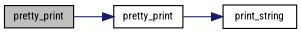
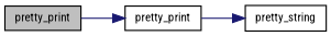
  digraph {
    rankdir=LR
    fontname="Roboto Condensed"
    node [color=black fillcolor=white fontname="Roboto Condensed" fontsize=10 shape=record style=filled]
    edge [color=midnightblue fontname="Roboto Condensed" fontsize=10 labelfontname=FreeSans labelfontsize=10 style=solid]
    n1 [fillcolor=grey75 fontcolor=black height=0.2 label=pretty_print width=0.4]
    n2 [height=0.2 label=pretty_print width=0.4]
-   n3 [height=0.2 label=print_string width=0.4]
+   n3 [height=0.2 label=pretty_string width=0.4]
    n1 -> n2
    n2 -> n3
  }
